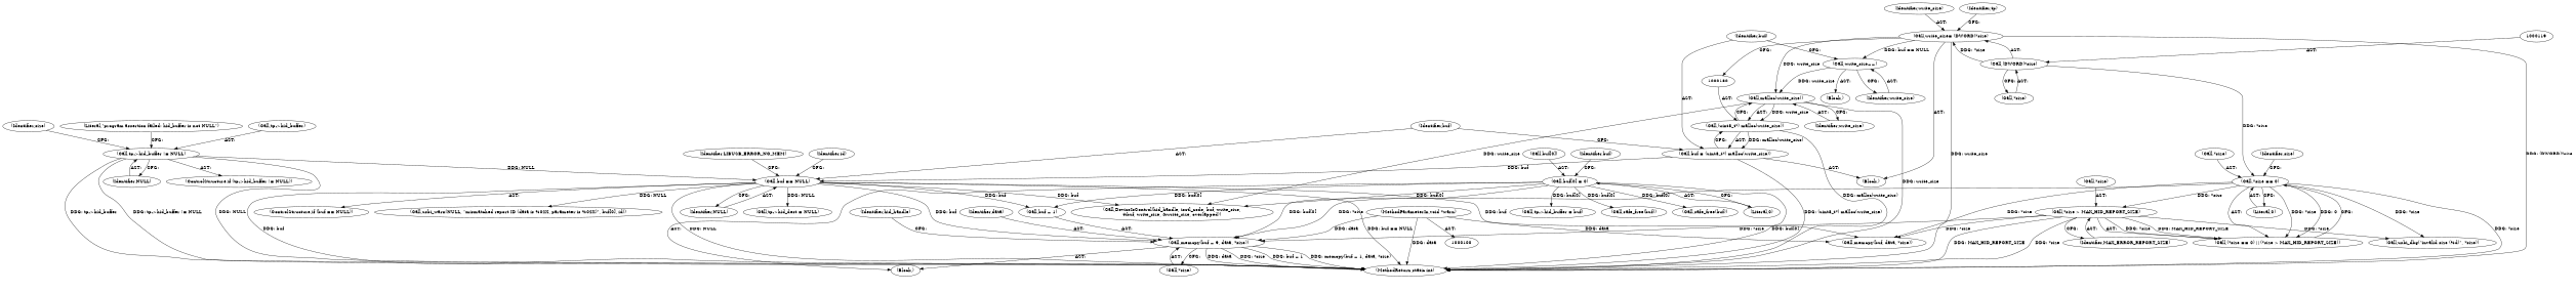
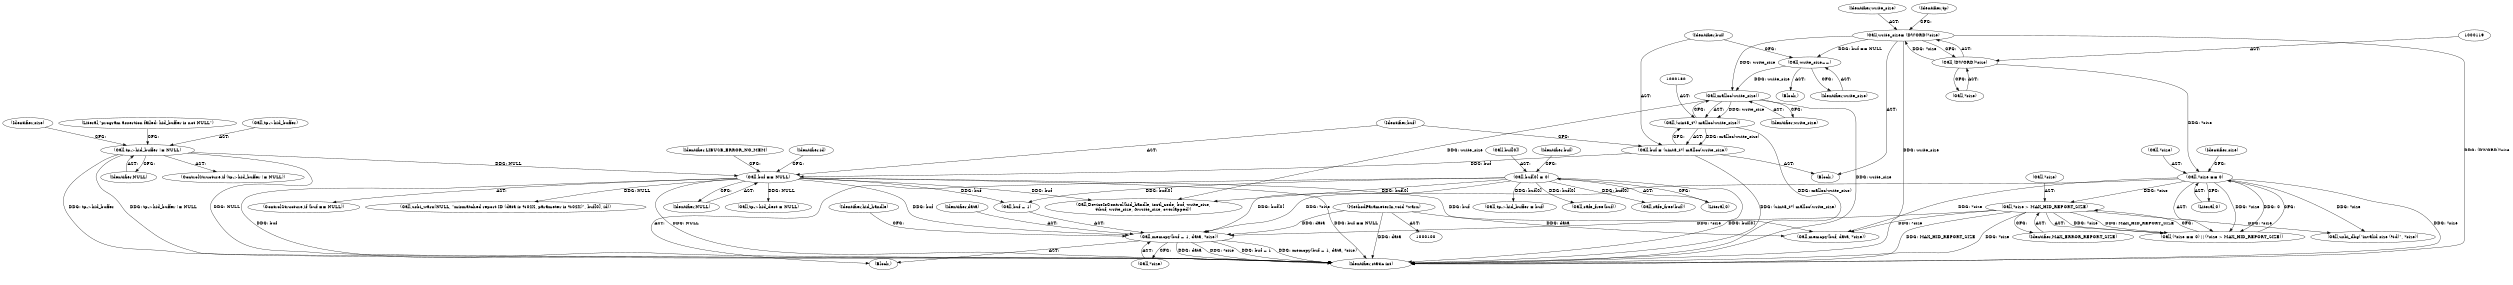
  digraph {
-   n1 [label="(Call,memcpy(buf + 9, data, *size))"]
-   n2 [label="(MethodReturn,static int)"]
+   n1 [label="(Call,memcpy(buf + 1, data, *size))"]
+   n2 [label="(Identifier,static int)"]
    n3 [label="(Block,)"]
    n4 [label="(Call,*size)"]
    n5 [label="(Call,buf == NULL)"]
    n6 [label="(ControlStructure,if (buf == NULL))"]
    n7 [label="(Call,DeviceIoControl(hid_handle, ioctl_code, buf, write_size,\n\t\tbuf, write_size, &write_size, overlapped))"]
    n8 [label="(Call,buf + 1)"]
    n9 [label="(Call,memcpy(buf, data, *size))"]
    n10 [label="(Call,usbi_warn(NULL, \"mismatched report ID (data is %02X, parameter is %02X)\", buf[0], id))"]
    n11 [label="(Identifier,NULL)"]
    n12 [label="(Call,tp->hid_dest = NULL)"]
    n13 [label="(Call,buf = (uint8_t*) malloc(write_size))"]
    n14 [label="(Call,(uint8_t*) malloc(write_size))"]
    n15 [label="(Block,)"]
    n16 [label="(Call,malloc(write_size))"]
    n17 [label="(Identifier,write_size)"]
    n18 [label="(Call,write_size= (DWORD)*size)"]
    n19 [label="(Call,(DWORD)*size)"]
    n20 [label="(Call,write_size++)"]
    n21 [label="(Call,*size == 0)"]
    n22 [label="(Call,*size)"]
    n23 [label="(Identifier,write_size)"]
    n24 [label="(Block,)"]
    n25 [label="(Call,*size > MAX_HID_REPORT_SIZE)"]
    n26 [label="(Call,(*size == 0) || (*size > MAX_HID_REPORT_SIZE))"]
    n27 [label="(Literal,0)"]
    n28 [label="(Call,usbi_dbg(\"invalid size (%d)\", *size))"]
    n29 [label="(Call,tp->hid_buffer != NULL)"]
    n30 [label="(Identifier,NULL)"]
    n31 [label="(ControlStructure,if (tp->hid_buffer != NULL))"]
    n32 [label="(Call,buf[0] = 0)"]
    n33 [label="(Call,tp->hid_buffer = buf)"]
    n34 [label="(Call,safe_free(buf))"]
    n35 [label="(Call,safe_free(buf))"]
    n36 [label="(Literal,0)"]
    n37 [label="(MethodParameterIn,void *warn)"]
    1000100
    n39 [label="(Identifier,MAX_ERROR_REPORT_SIZE)"]
    n40 [label="(Identifier,LIBUSB_ERROR_NO_MEM)"]
    n41 [label="(Identifier,id)"]
    n42 [label="(Identifier,write_size)"]
    n43 [label="(Identifier,size)"]
    n44 [label="(Identifier,size)"]
    n45 [label="(Identifier,hid_handle)"]
    n46 [label="(Identifier,tp)"]
    n47 [label="(Literal,\"program assertion failed: hid_buffer is not NULL\")"]
    n48 [label="(Call,*size)"]
    n49 [label="(Call,*size)"]
    n50 [label="(Identifier,buf)"]
    n51 [label="(Call,tp->hid_buffer)"]
    n52 [label="(Call,buf[0])"]
    n53 [label="(Identifier,buf)"]
    n54 [label="(Identifier,buf)"]
    n55 [label="(Identifier,data)"]
    1000180
    1000119
    n1 -> n2 [label="DDG: *size"]
    n1 -> n2 [label="DDG: buf + 1"]
    n1 -> n2 [label="DDG: memcpy(buf + 1, data, *size)"]
    n1 -> n2 [label="DDG: data"]
    n1 -> n3 [label="AST: "]
    n1 -> n4 [label="CFG: "]
    n4 -> n1 [label="AST: "]
    n5 -> n1 [label="DDG: buf"]
    n5 -> n2 [label="DDG: buf"]
    n5 -> n2 [label="DDG: NULL"]
    n5 -> n2 [label="DDG: buf == NULL"]
    n5 -> n6 [label="AST: "]
    n5 -> n7 [label="DDG: buf"]
    n5 -> n8 [label="DDG: buf"]
    n5 -> n9 [label="DDG: buf"]
    n5 -> n10 [label="DDG: NULL"]
    n5 -> n11 [label="CFG: "]
    n5 -> n12 [label="DDG: NULL"]
    n8 -> n1 [label="AST: "]
    n11 -> n5 [label="AST: "]
    n13 -> n2 [label="DDG: (uint8_t*) malloc(write_size)"]
    n13 -> n5 [label="DDG: buf"]
    n13 -> n14 [label="CFG: "]
    n13 -> n15 [label="AST: "]
    n14 -> n2 [label="DDG: malloc(write_size)"]
    n14 -> n13 [label="AST: "]
    n14 -> n13 [label="DDG: malloc(write_size)"]
    n14 -> n16 [label="CFG: "]
    n16 -> n2 [label="DDG: write_size"]
    n16 -> n7 [label="DDG: write_size"]
    n16 -> n14 [label="AST: "]
    n16 -> n14 [label="DDG: write_size"]
    n16 -> n17 [label="CFG: "]
    n17 -> n16 [label="AST: "]
    n18 -> n2 [label="DDG: write_size"]
    n18 -> n2 [label="DDG: (DWORD)*size"]
    n18 -> n15 [label="AST: "]
    n18 -> n16 [label="DDG: write_size"]
-   n18 -> 1000180 [label="CFG: "]
+   n18 -> n19 [label="CFG: "]
    n18 -> n20 [label="DDG: buf == NULL"]
    n19 -> n18 [label="AST: "]
    n19 -> n18 [label="DDG: *size"]
    n19 -> n21 [label="DDG: *size"]
    n19 -> n22 [label="CFG: "]
    n20 -> n16 [label="DDG: write_size"]
    n20 -> n23 [label="CFG: "]
    n20 -> n24 [label="AST: "]
    n21 -> n1 [label="DDG: *size"]
    n21 -> n2 [label="DDG: *size"]
    n21 -> n9 [label="DDG: *size"]
    n21 -> n25 [label="DDG: *size"]
    n21 -> n26 [label="AST: "]
    n21 -> n26 [label="DDG: *size"]
    n21 -> n26 [label="DDG: 0"]
    n21 -> n27 [label="CFG: "]
    n21 -> n28 [label="DDG: *size"]
    n22 -> n19 [label="AST: "]
    n23 -> n20 [label="AST: "]
    n25 -> n1 [label="DDG: *size"]
    n25 -> n2 [label="DDG: MAX_HID_REPORT_SIZE"]
    n25 -> n2 [label="DDG: *size"]
    n25 -> n9 [label="DDG: *size"]
    n25 -> n26 [label="AST: "]
    n25 -> n26 [label="DDG: *size"]
    n25 -> n26 [label="DDG: MAX_HID_REPORT_SIZE"]
    n25 -> n28 [label="DDG: *size"]
    n25 -> n39 [label="CFG: "]
    n26 -> n21 [label="CFG: "]
+   n26 -> n25 [label="CFG: "]
    n27 -> n21 [label="AST: "]
    n29 -> n2 [label="DDG: tp->hid_buffer != NULL"]
    n29 -> n2 [label="DDG: NULL"]
    n29 -> n2 [label="DDG: tp->hid_buffer"]
    n29 -> n5 [label="DDG: NULL"]
    n29 -> n30 [label="CFG: "]
    n29 -> n31 [label="AST: "]
    n30 -> n29 [label="AST: "]
    n32 -> n1 [label="DDG: buf[0]"]
    n32 -> n2 [label="DDG: buf[0]"]
    n32 -> n3 [label="AST: "]
    n32 -> n7 [label="DDG: buf[0]"]
    n32 -> n8 [label="DDG: buf[0]"]
    n32 -> n33 [label="DDG: buf[0]"]
    n32 -> n34 [label="DDG: buf[0]"]
    n32 -> n35 [label="DDG: buf[0]"]
    n32 -> n36 [label="CFG: "]
    n36 -> n32 [label="AST: "]
    n37 -> n1 [label="DDG: data"]
    n37 -> n2 [label="DDG: data"]
    n37 -> n9 [label="DDG: data"]
    n37 -> 1000100 [label="AST: "]
    n39 -> n25 [label="AST: "]
    n40 -> n5 [label="CFG: "]
    n41 -> n5 [label="CFG: "]
    n42 -> n18 [label="AST: "]
    n43 -> n21 [label="CFG: "]
    n44 -> n29 [label="CFG: "]
    n45 -> n1 [label="CFG: "]
    n46 -> n18 [label="CFG: "]
    n47 -> n29 [label="CFG: "]
    n48 -> n21 [label="AST: "]
    n49 -> n25 [label="AST: "]
    n50 -> n13 [label="AST: "]
    n50 -> n20 [label="CFG: "]
    n51 -> n29 [label="AST: "]
    n52 -> n32 [label="AST: "]
    n53 -> n32 [label="CFG: "]
    n54 -> n5 [label="AST: "]
    n54 -> n13 [label="CFG: "]
    n55 -> n1 [label="AST: "]
    1000180 -> n14 [label="AST: "]
    1000119 -> n19 [label="AST: "]
  }
